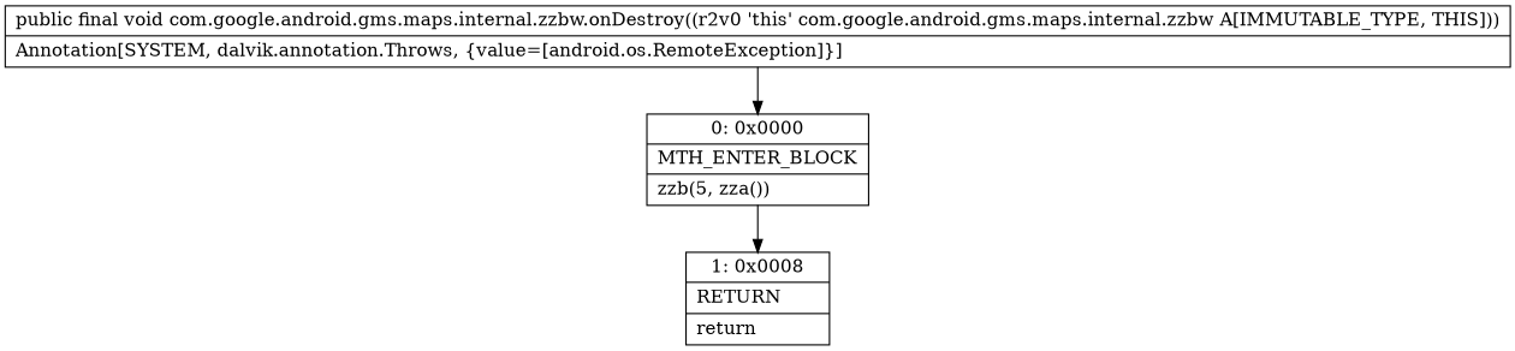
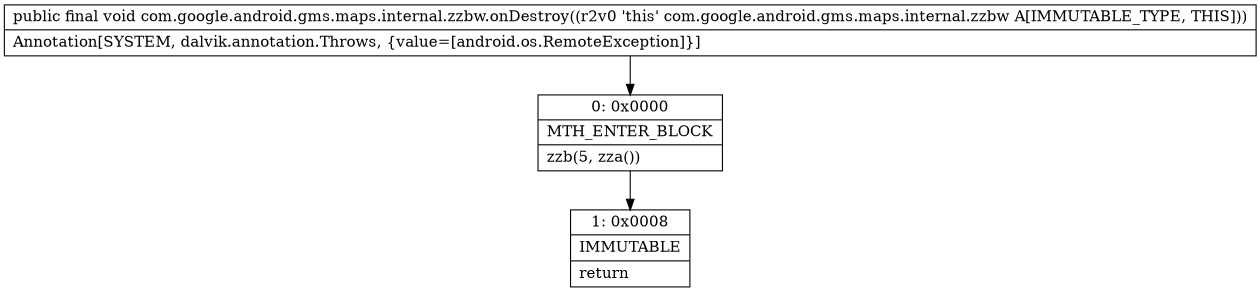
  digraph {
    node [shape=record]
    n1 [label="{0\:\ 0x0000|MTH_ENTER_BLOCK\l|zzb(5, zza())\l}"]
-   n2 [label="{1\:\ 0x0008|RETURN\l|return\l}"]
+   n2 [label="{1\:\ 0x0008|IMMUTABLE\l|return\l}"]
    n3 [label="{public final void com.google.android.gms.maps.internal.zzbw.onDestroy((r2v0 'this' com.google.android.gms.maps.internal.zzbw A[IMMUTABLE_TYPE, THIS]))  | Annotation[SYSTEM, dalvik.annotation.Throws, \{value=[android.os.RemoteException]\}]\l}"]
    n1 -> n2
    n3 -> n1
  }
